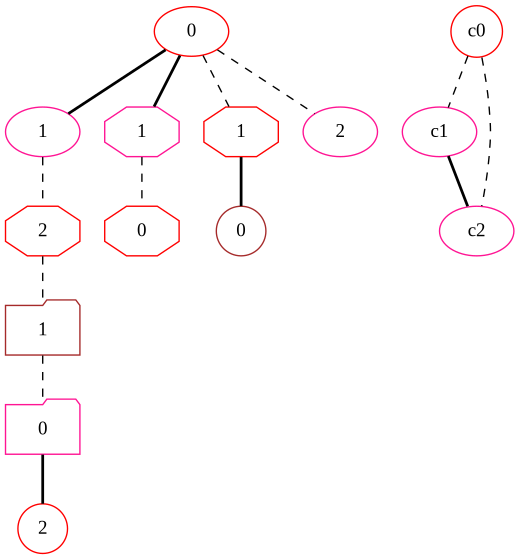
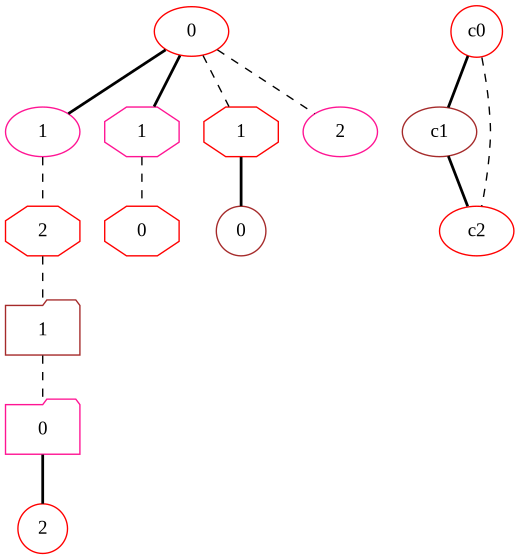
  graph {
    fontname="Liberation Serif"
    node [color=red fontname="Liberation Serif" shape=ellipse]
    edge [fontname="Liberation Serif" style=dashed]
    n1 [label=0]
    n2 [color=deeppink label=1]
    n3 [color=deeppink label=1 shape=octagon]
    n4 [label=1 shape=octagon]
    n5 [color=deeppink label=2]
    n6 [label=2 shape=octagon]
    n7 [label=0 shape=octagon]
    n8 [color=brown label=0 shape=circle]
    n9 [color=brown label=1 shape=folder]
    n10 [color=deeppink label=0 shape=folder]
    n11 [label=2 shape=circle]
    c0 [shape=circle]
-   c1 [color=deeppink]
-   c2 [color=deeppink]
+   c1 [color=brown]
+   c2
    n1 -- n2 [style=bold]
    n1 -- n3 [style=bold]
    n1 -- n4
    n1 -- n5
    n2 -- n6
    n3 -- n7
    n4 -- n8 [style=bold]
    n6 -- n9
    n9 -- n10
    n10 -- n11 [style=bold]
-   c0 -- c1
+   c0 -- c1 [style=bold]
    c0 -- c2
    c1 -- c2 [style=bold]
  }
